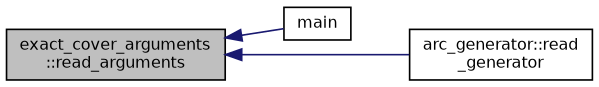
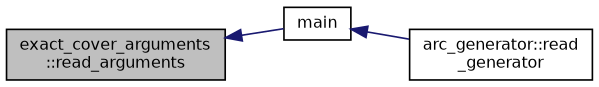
  digraph {
    rankdir=LR
    node [color=black fillcolor=white fontname=Helvetica fontsize=10 shape=record style=filled]
    edge [color=midnightblue dir=back fontname=Helvetica fontsize=10 labelfontname=Helvetica labelfontsize=10 style=solid]
    n1 [fillcolor=grey75 fontcolor=black height=0.2 label="exact_cover_arguments\l::read_arguments" width=0.4]
    n2 [height=0.2 label=main width=0.4]
    n3 [height=0.2 label="arc_generator::read\l_generator" width=0.4]
    n1 -> n2
-   n1 -> n3
+   n2 -> n3
  }
